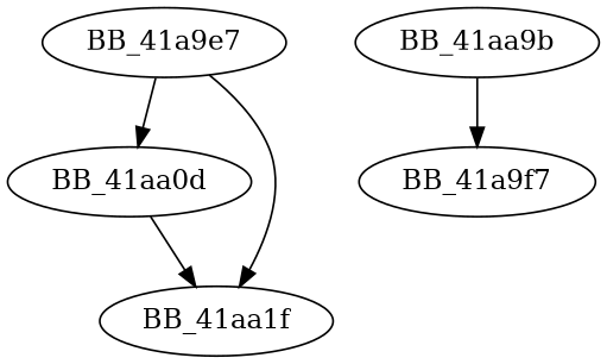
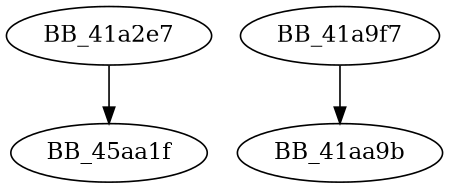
  digraph {
-   BB_41a9e7
-   BB_41aa0d
-   BB_41aa1f
+   BB_41a9e7 [label=BB_41a2e7]
+   BB_41aa1f [label=BB_45aa1f]
    n4 [label=BB_41aa9b]
    BB_41a9f7
-   BB_41a9e7 -> BB_41aa0d
    BB_41a9e7 -> BB_41aa1f
-   BB_41aa0d -> BB_41aa1f
-   n4 -> BB_41a9f7
+   BB_41a9f7 -> n4
  }
